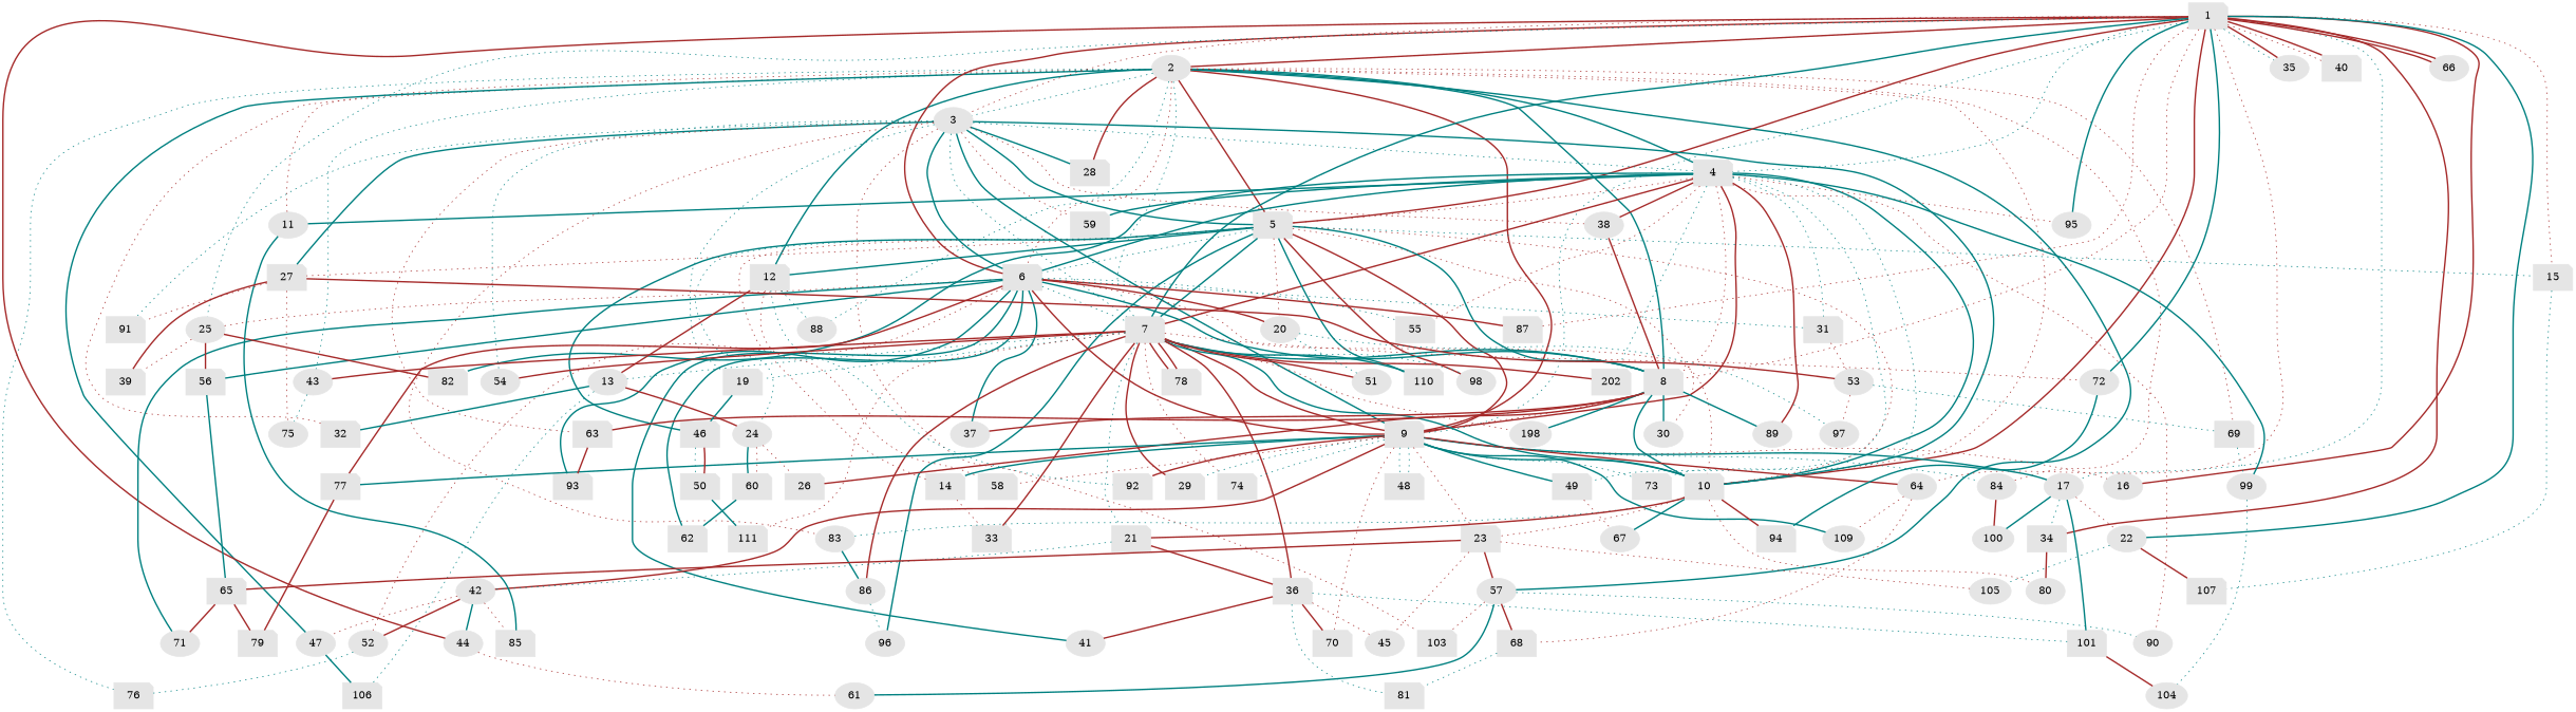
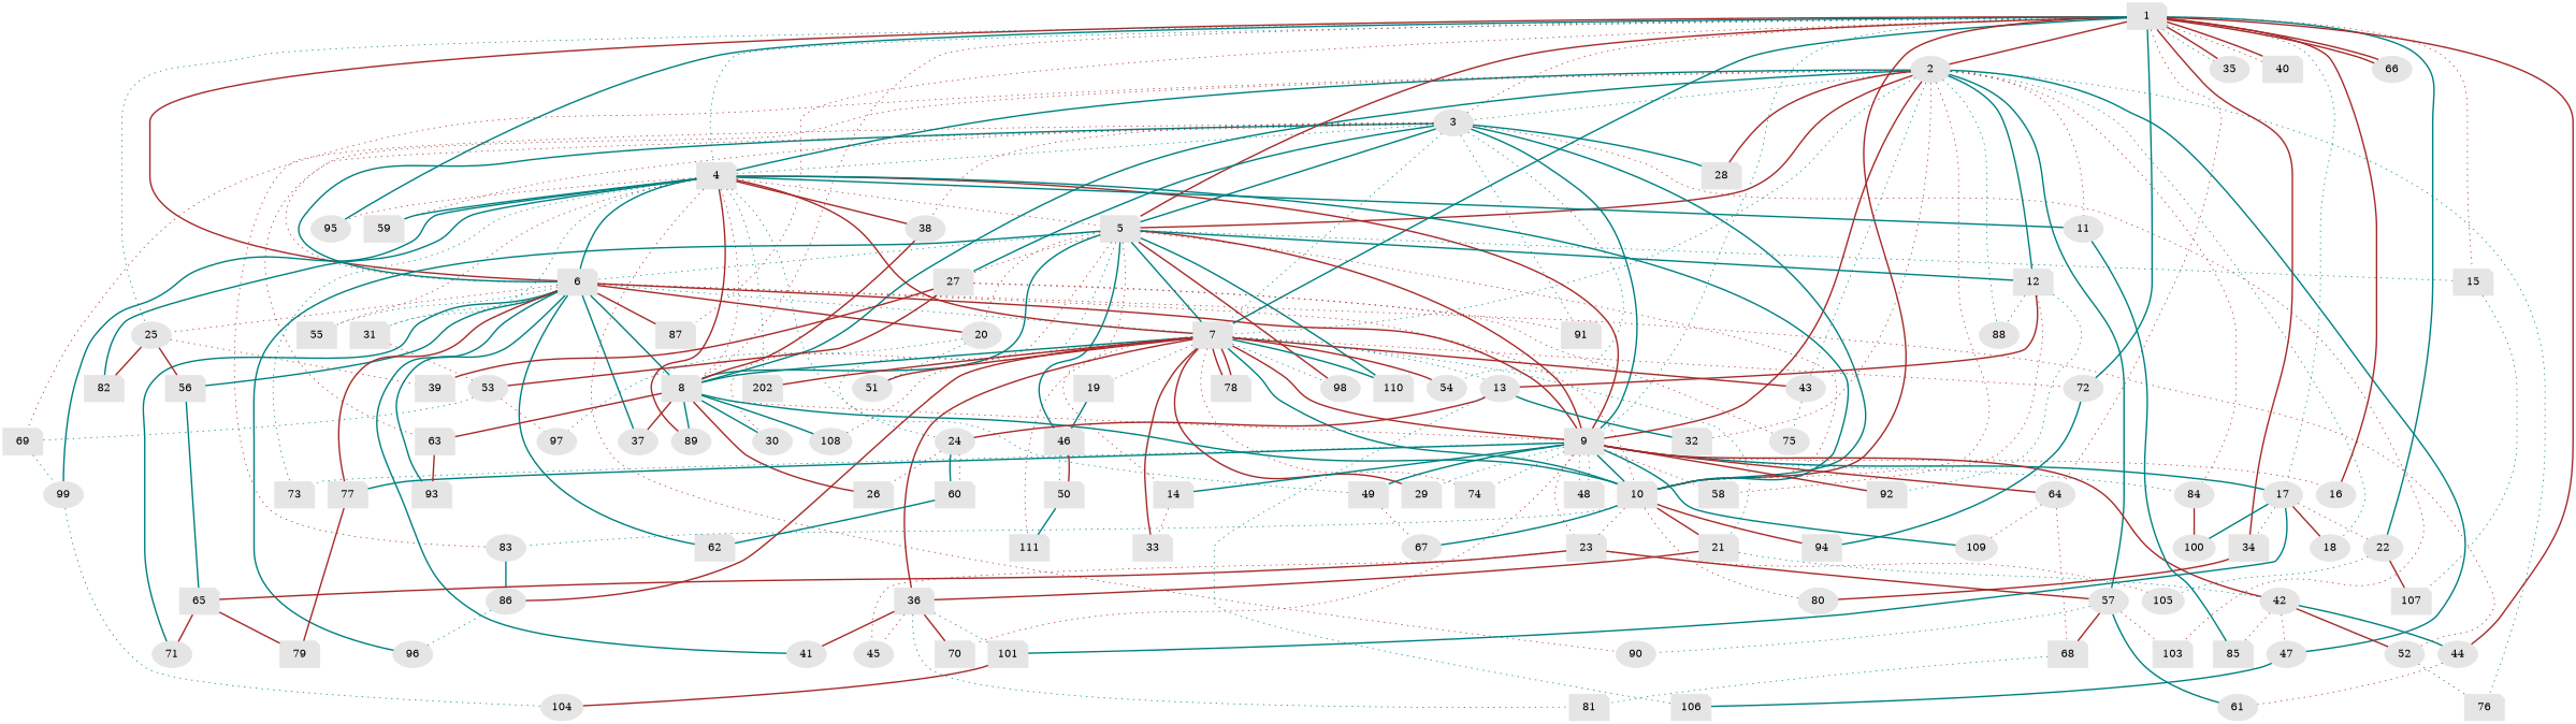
  graph {
    node [color=gray90 shape=note style=filled]
    edge [color=brown style=bold]
    2 [shape=ellipse]
    1
    3 [shape=ellipse]
    4
    5
    6
    7
    8
    9
    10
    15
    16 [shape=ellipse]
    17 [shape=ellipse]
    22 [shape=ellipse]
    25 [shape=ellipse]
    34
    35 [shape=ellipse]
    40
    44 [shape=ellipse]
    64 [shape=ellipse]
    66 [shape=ellipse]
    72 [shape=ellipse]
    87
    95 [shape=ellipse]
    11 [shape=ellipse]
    12
+   18 [shape=ellipse]
    28
    32
    43 [shape=ellipse]
    47 [shape=ellipse]
    57 [shape=ellipse]
    69
    76
    84 [shape=ellipse]
    88 [shape=ellipse]
    19
    27
    38 [shape=ellipse]
    54 [shape=ellipse]
    59
    63
    83 [shape=ellipse]
    91
    103
    31
    49
    55
    73
    82
    89 [shape=ellipse]
    90 [shape=ellipse]
    99 [shape=ellipse]
    n54 [label=202]
    14
    20 [shape=ellipse]
    24 [shape=ellipse]
    30 [shape=ellipse]
    46
    96 [shape=ellipse]
    98 [shape=ellipse]
    110
    37 [shape=ellipse]
    41 [shape=ellipse]
    52 [shape=ellipse]
    56
    62
    71 [shape=ellipse]
    77
    93
    13 [shape=ellipse]
    21
    29
    33
    36
    51 [shape=ellipse]
    74
    78
    86 [shape=ellipse]
-   108 [shape=ellipse label=198]
+   108 [shape=ellipse]
    111
    26
    23
    42 [shape=ellipse]
    48
    58
    70
    92
    109 [shape=ellipse]
    67 [shape=ellipse]
    80 [shape=ellipse]
    94
    107
    100 [shape=ellipse]
    101
    105 [shape=ellipse]
    39
    61 [shape=ellipse]
    68
    85
    75 [shape=ellipse]
    106
    53 [shape=ellipse]
    104 [shape=ellipse]
    97 [shape=ellipse]
    60
    50
    65
    79
    45 [shape=ellipse]
    81
    2 -- 3 [color=teal style=dotted]
    2 -- 4 [color=teal]
    2 -- 5
    2 -- 6 [style=dotted]
    2 -- 7 [color=teal style=dotted]
    2 -- 8 [color=teal]
    2 -- 9
    2 -- 10 [style=dotted]
    2 -- 11 [style=dotted]
    2 -- 12 [color=teal]
+   2 -- 18 [color=teal style=dotted]
    2 -- 28
    2 -- 32 [style=dotted]
    2 -- 43 [color=teal style=dotted]
    2 -- 47 [color=teal]
    2 -- 57 [color=teal]
    2 -- 69 [style=dotted]
    2 -- 76 [color=teal style=dotted]
    2 -- 84 [style=dotted]
    2 -- 88 [color=teal style=dotted]
    1 -- 2
    1 -- 3 [style=dotted]
    1 -- 4 [color=teal style=dotted]
    1 -- 5
    1 -- 6
    1 -- 7 [color=teal]
    1 -- 8 [style=dotted]
    1 -- 9 [color=teal style=dotted]
    1 -- 10
    1 -- 15 [style=dotted]
    1 -- 16
    1 -- 17 [color=teal style=dotted]
    1 -- 22 [color=teal]
    1 -- 25 [color=teal style=dotted]
    1 -- 34
    1 -- 35 [color=teal style=dotted]
    1 -- 35
    1 -- 40 [style=dotted]
    1 -- 40
    1 -- 44
    1 -- 64 [style=dotted]
    1 -- 66
    1 -- 66
    1 -- 72 [color=teal]
    1 -- 87 [style=dotted]
    1 -- 95 [color=teal]
    3 -- 4 [color=teal style=dotted]
    3 -- 5 [color=teal]
    3 -- 6 [color=teal]
    3 -- 7 [color=teal style=dotted]
    3 -- 9 [color=teal]
    3 -- 10 [color=teal]
    3 -- 28 [color=teal]
-   3 -- 19 [color=teal style=dotted]
    3 -- 27 [color=teal]
    3 -- 38 [style=dotted]
    3 -- 54 [color=teal style=dotted]
    3 -- 59 [style=dotted]
    3 -- 63 [style=dotted]
    3 -- 83 [style=dotted]
    3 -- 91 [color=teal style=dotted]
    3 -- 103 [style=dotted]
    4 -- 5 [style=dotted]
    4 -- 6 [color=teal]
    4 -- 7
    4 -- 8 [style=dotted]
    4 -- 9
    4 -- 10 [color=teal]
    4 -- 95 [style=dotted]
    4 -- 11 [color=teal]
    4 -- 38
    4 -- 59 [color=teal]
    4 -- 31 [color=teal style=dotted]
    4 -- 49 [color=teal style=dotted]
    4 -- 55 [style=dotted]
    4 -- 73 [color=teal style=dotted]
    4 -- 82 [color=teal]
    4 -- 89
    4 -- 90 [style=dotted]
    4 -- 99 [color=teal]
    4 -- n54 [color=teal style=dotted]
    5 -- 6 [color=teal style=dotted]
    5 -- 7 [color=teal]
    5 -- 8 [color=teal]
    5 -- 9
    5 -- 10 [style=dotted]
    5 -- 15 [color=teal style=dotted]
    5 -- 12 [color=teal]
    5 -- 27 [style=dotted]
    5 -- 14 [style=dotted]
    5 -- 20 [style=dotted]
    5 -- 24 [color=teal style=dotted]
    5 -- 30 [style=dotted]
    5 -- 46 [color=teal]
    5 -- 96 [color=teal]
    5 -- 98
    5 -- 110 [color=teal]
    6 -- 7 [color=teal style=dotted]
    6 -- 8 [color=teal]
    6 -- 9
    6 -- 10 [style=dotted]
    6 -- 25 [style=dotted]
    6 -- 87
    6 -- 31 [color=teal style=dotted]
    6 -- 55 [color=teal style=dotted]
    6 -- 20
    6 -- 37 [color=teal]
    6 -- 41 [color=teal]
    6 -- 52 [style=dotted]
    6 -- 56 [color=teal]
    6 -- 62 [color=teal]
    6 -- 71 [color=teal]
    6 -- 77
    6 -- 93 [color=teal]
    7 -- 8 [color=teal]
    7 -- 9
    7 -- 10 [color=teal]
    7 -- 72 [style=dotted]
    7 -- 43
    7 -- 19 [color=teal style=dotted]
    7 -- 54
    7 -- n54
    7 -- 98 [color=teal style=dotted]
    7 -- 110 [color=teal]
    7 -- 13 [color=teal style=dotted]
    7 -- 21 [color=teal style=dotted]
    7 -- 29
    7 -- 33
    7 -- 36
    7 -- 51
    7 -- 74 [style=dotted]
    7 -- 78
    7 -- 78
    7 -- 86
    7 -- 108 [style=dotted]
    7 -- 111 [style=dotted]
    8 -- 9 [style=dotted]
    8 -- 10 [color=teal]
    8 -- 63
    8 -- 89 [color=teal]
    8 -- 30 [color=teal]
    8 -- 37
    8 -- 108 [color=teal]
    8 -- 26
    9 -- 10 [color=teal]
    9 -- 16 [style=dotted]
    9 -- 17 [color=teal]
    9 -- 64
    9 -- 84 [color=teal style=dotted]
    9 -- 49 [color=teal]
    9 -- 73 [color=teal style=dotted]
    9 -- 14 [color=teal]
    9 -- 77 [color=teal]
    9 -- 29 [color=teal style=dotted]
    9 -- 74 [color=teal style=dotted]
    9 -- 23 [style=dotted]
    9 -- 42
    9 -- 48 [color=teal style=dotted]
    9 -- 48 [color=teal style=dotted]
    9 -- 58 [style=dotted]
    9 -- 70 [style=dotted]
    9 -- 92
    9 -- 109 [color=teal]
    10 -- 83 [color=teal style=dotted]
    10 -- 21
    10 -- 23 [style=dotted]
    10 -- 67 [color=teal]
    10 -- 80 [style=dotted]
    10 -- 94
    15 -- 107 [color=teal style=dotted]
    17 -- 22 [style=dotted]
    17 -- 34 [color=teal style=dotted]
+   17 -- 18
    17 -- 100 [color=teal]
    17 -- 101 [color=teal]
    22 -- 107
    22 -- 105 [color=teal style=dotted]
    25 -- 82
    25 -- 56
    25 -- 39 [style=dotted]
    34 -- 80
    44 -- 61 [style=dotted]
    64 -- 109 [style=dotted]
    64 -- 68 [style=dotted]
    72 -- 94 [color=teal]
    11 -- 85 [color=teal]
    12 -- 88 [color=teal style=dotted]
    12 -- 13
    12 -- 58 [style=dotted]
    12 -- 92 [color=teal style=dotted]
    43 -- 75 [color=teal style=dotted]
    47 -- 106 [color=teal]
    57 -- 103 [style=dotted]
    57 -- 90 [color=teal style=dotted]
    57 -- 61 [color=teal]
    57 -- 68
    69 -- 99 [color=teal style=dotted]
    84 -- 100
    19 -- 46 [color=teal]
    27 -- 91 [style=dotted]
    27 -- 39
    27 -- 75 [style=dotted]
    27 -- 53
    38 -- 8
    63 -- 93
    83 -- 86 [color=teal]
    31 -- 53 [style=dotted]
    49 -- 67 [style=dotted]
    99 -- 104 [color=teal style=dotted]
    14 -- 33 [style=dotted]
    20 -- 51 [color=teal style=dotted]
    20 -- 97 [color=teal style=dotted]
    24 -- 26 [style=dotted]
    24 -- 60 [color=teal]
    24 -- 60 [style=dotted]
    46 -- 50 [color=teal style=dotted]
    46 -- 50
    52 -- 76 [color=teal style=dotted]
    56 -- 65 [color=teal]
    77 -- 79
    13 -- 32 [color=teal]
    13 -- 24
    13 -- 106 [color=teal style=dotted]
    21 -- 36
    21 -- 42 [color=teal style=dotted]
    36 -- 41
    36 -- 70
    36 -- 101 [color=teal style=dotted]
    36 -- 45 [style=dotted]
    36 -- 81 [color=teal style=dotted]
    86 -- 96 [color=teal style=dotted]
    23 -- 57
    23 -- 105 [style=dotted]
    23 -- 65
    23 -- 45 [style=dotted]
    42 -- 44 [color=teal]
    42 -- 47 [style=dotted]
    42 -- 52
    42 -- 85 [style=dotted]
    101 -- 104
    68 -- 81 [color=teal style=dotted]
    53 -- 69 [color=teal style=dotted]
    53 -- 97 [style=dotted]
    60 -- 62 [color=teal]
    50 -- 111 [color=teal]
    65 -- 71
    65 -- 79
  }
